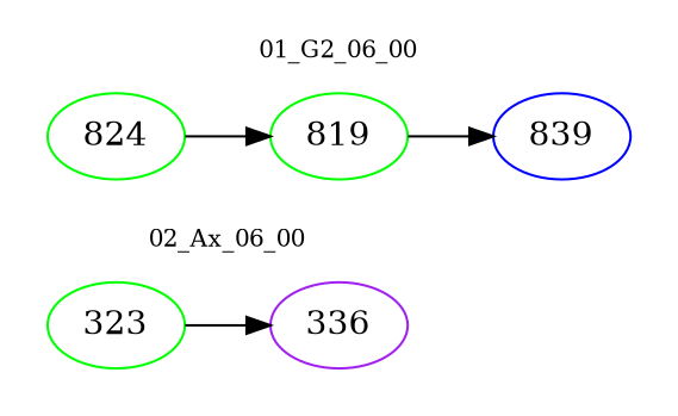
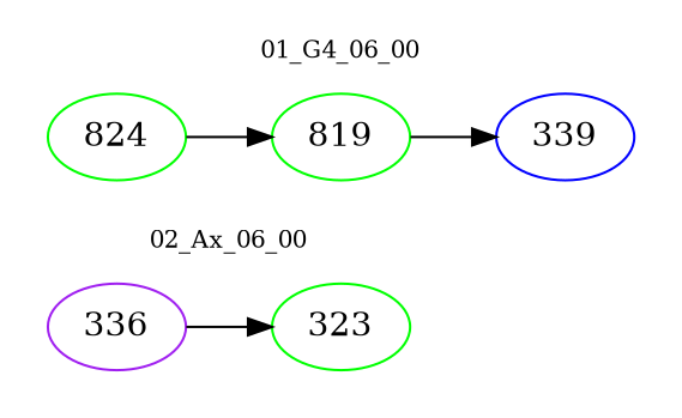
  digraph {
    rankdir=LR
    node [color=green]
    edge [color=black]
    n1 [label=323]
    n2 [color=purple label=336]
    n3 [label=824]
    n4 [label=819]
-   n5 [color=blue label=839]
+   n5 [color=blue label=339]
    subgraph cluster_1 {
      color=white
      fontsize=10
      label="02_Ax_06_00"
      n1
      n2
    }
    subgraph cluster_2 {
      color=white
      fontsize=10
-     label="01_G2_06_00"
+     label="01_G4_06_00"
      n3
      n4
      n5
    }
-   n1 -> n2
+   n2 -> n1
    n3 -> n4
    n4 -> n5
  }
